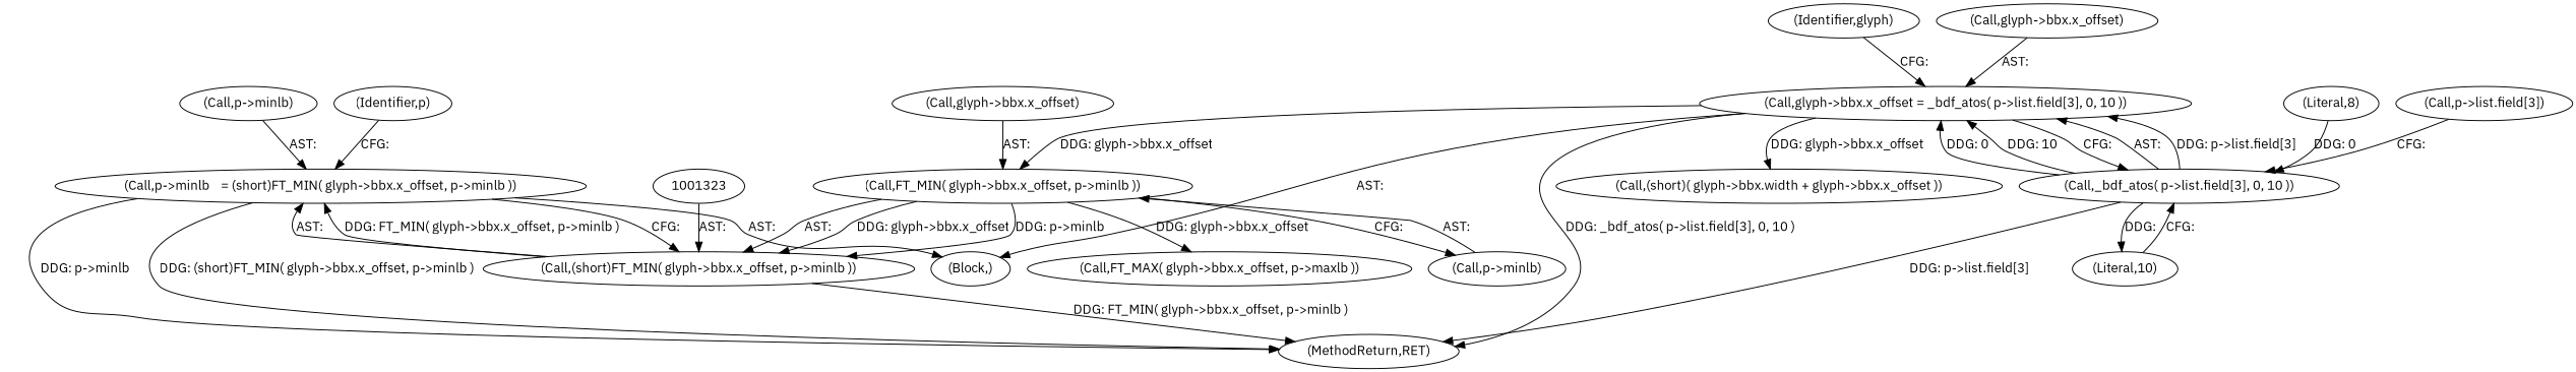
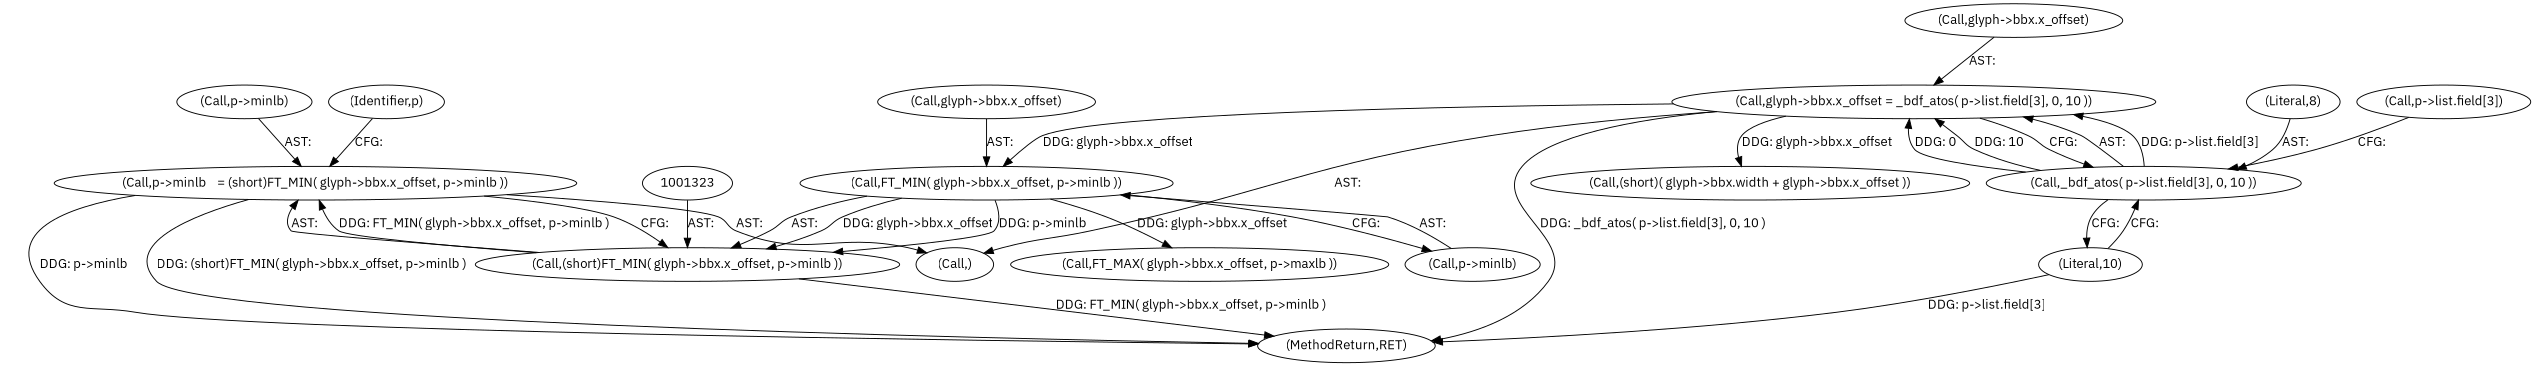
  digraph {
    fontname="IBM Plex Sans"
    node [fontname="IBM Plex Sans"]
    edge [fontname="IBM Plex Sans"]
    n1 [label="(Call,p->minlb    = (short)FT_MIN( glyph->bbx.x_offset, p->minlb ))"]
    n2 [label="(Call,(short)FT_MIN( glyph->bbx.x_offset, p->minlb ))"]
    n3 [label="(MethodReturn,RET)"]
-   n4 [label="(Block,)"]
+   n4 [label="(Call,)"]
    n5 [label="(Call,FT_MIN( glyph->bbx.x_offset, p->minlb ))"]
    n6 [label="(Call,FT_MAX( glyph->bbx.x_offset, p->maxlb ))"]
    n7 [label="(Call,p->minlb)"]
    n8 [label="(Call,glyph->bbx.x_offset = _bdf_atos( p->list.field[3], 0, 10 ))"]
    n9 [label="(Call,_bdf_atos( p->list.field[3], 0, 10 ))"]
    n10 [label="(Call,(short)( glyph->bbx.width + glyph->bbx.x_offset ))"]
    n11 [label="(Literal,10)"]
    n12 [label="(Call,p->minlb)"]
-   n13 [label="(Identifier,glyph)"]
    n14 [label="(Literal,8)"]
    n15 [label="(Call,p->list.field[3])"]
    n16 [label="(Identifier,p)"]
    n17 [label="(Call,glyph->bbx.x_offset)"]
    n18 [label="(Call,glyph->bbx.x_offset)"]
    1001323
    n1 -> n2 [label="CFG: "]
    n1 -> n3 [label="DDG: p->minlb"]
    n1 -> n3 [label="DDG: (short)FT_MIN( glyph->bbx.x_offset, p->minlb )"]
    n1 -> n4 [label="AST: "]
    n2 -> n1 [label="AST: "]
    n2 -> n1 [label="DDG: FT_MIN( glyph->bbx.x_offset, p->minlb )"]
    n2 -> n3 [label="DDG: FT_MIN( glyph->bbx.x_offset, p->minlb )"]
    n5 -> n2 [label="AST: "]
    n5 -> n2 [label="DDG: glyph->bbx.x_offset"]
    n5 -> n2 [label="DDG: p->minlb"]
    n5 -> n6 [label="DDG: glyph->bbx.x_offset"]
    n5 -> n7 [label="CFG: "]
    n7 -> n5 [label="AST: "]
    n8 -> n3 [label="DDG: _bdf_atos( p->list.field[3], 0, 10 )"]
    n8 -> n4 [label="AST: "]
    n8 -> n5 [label="DDG: glyph->bbx.x_offset"]
    n8 -> n9 [label="CFG: "]
    n8 -> n10 [label="DDG: glyph->bbx.x_offset"]
-   n9 -> n3 [label="DDG: p->list.field[3]"]
+   n11 -> n3 [label="DDG: p->list.field[3]"]
    n9 -> n8 [label="AST: "]
    n9 -> n8 [label="DDG: p->list.field[3]"]
    n9 -> n8 [label="DDG: 0"]
    n9 -> n8 [label="DDG: 10"]
-   n9 -> n11 [label="DDG: "]
+   n9 -> n11 [label="CFG: "]
    n11 -> n9 [label="CFG: "]
    n12 -> n1 [label="AST: "]
-   n13 -> n8 [label="CFG: "]
-   n14 -> n9 [label="DDG: 0"]
+   n14 -> n9 [label="AST: "]
    n15 -> n9 [label="CFG: "]
    n16 -> n1 [label="CFG: "]
    n17 -> n5 [label="AST: "]
    n18 -> n8 [label="AST: "]
    1001323 -> n2 [label="AST: "]
  }
